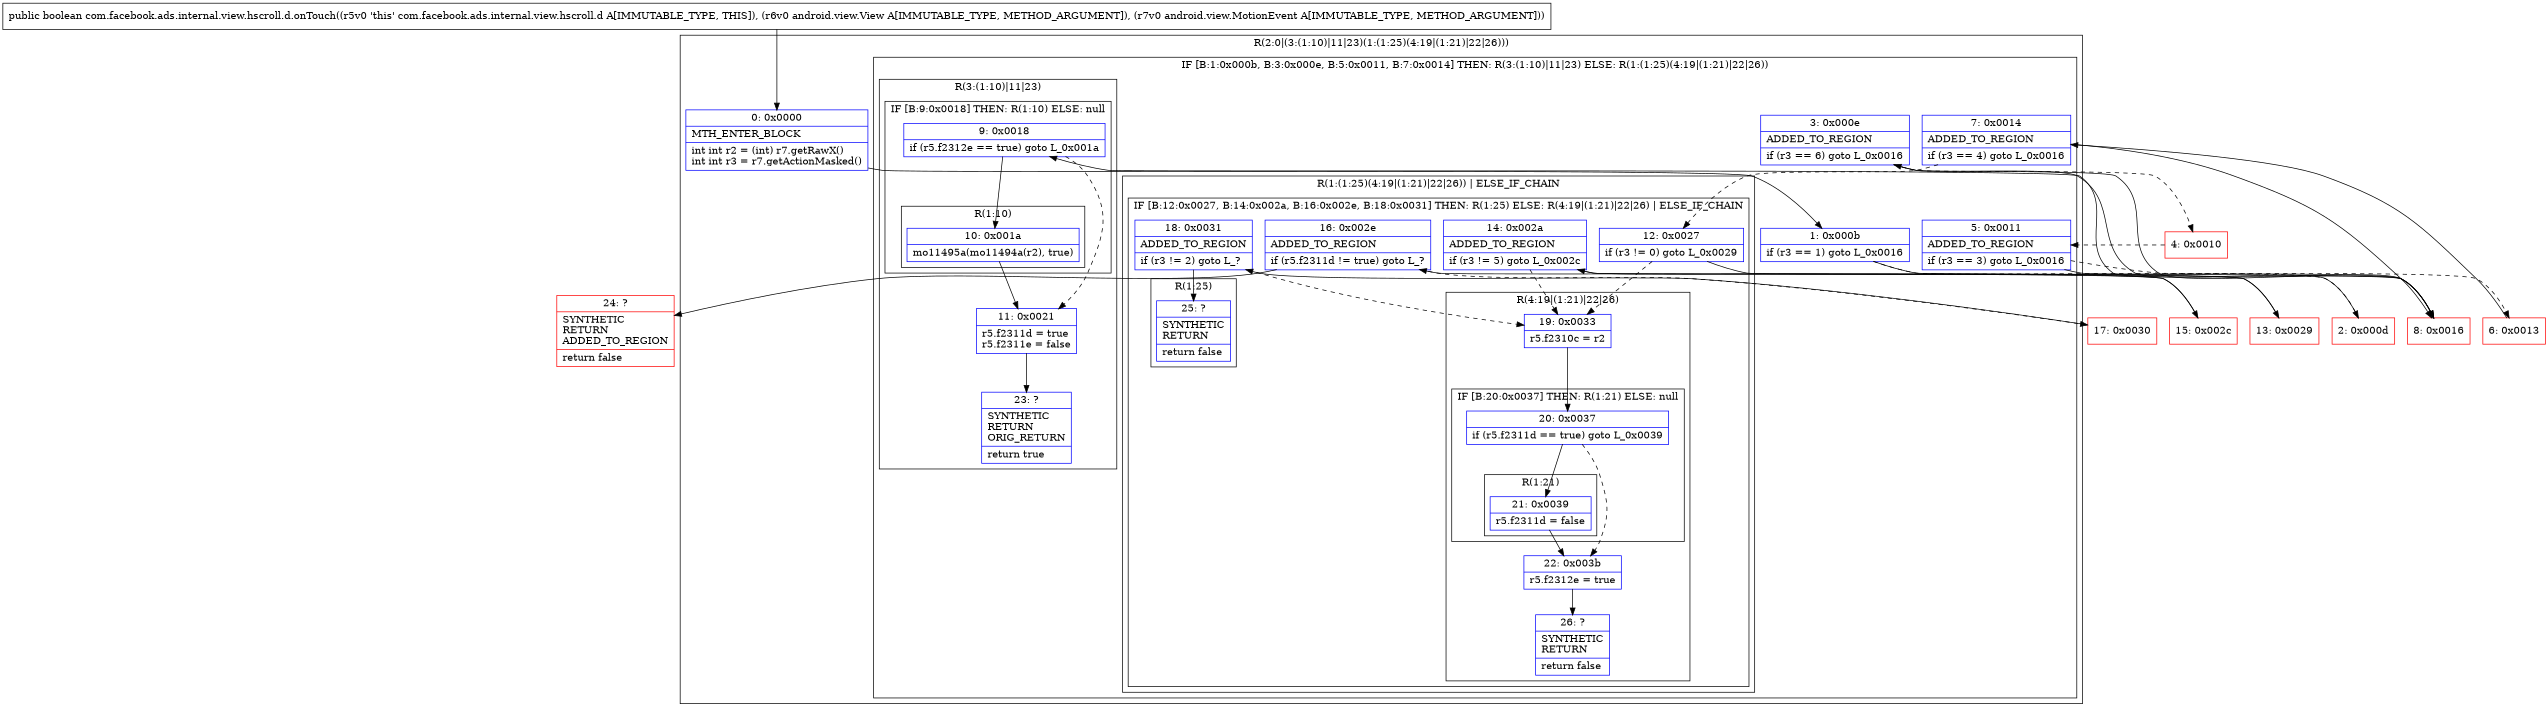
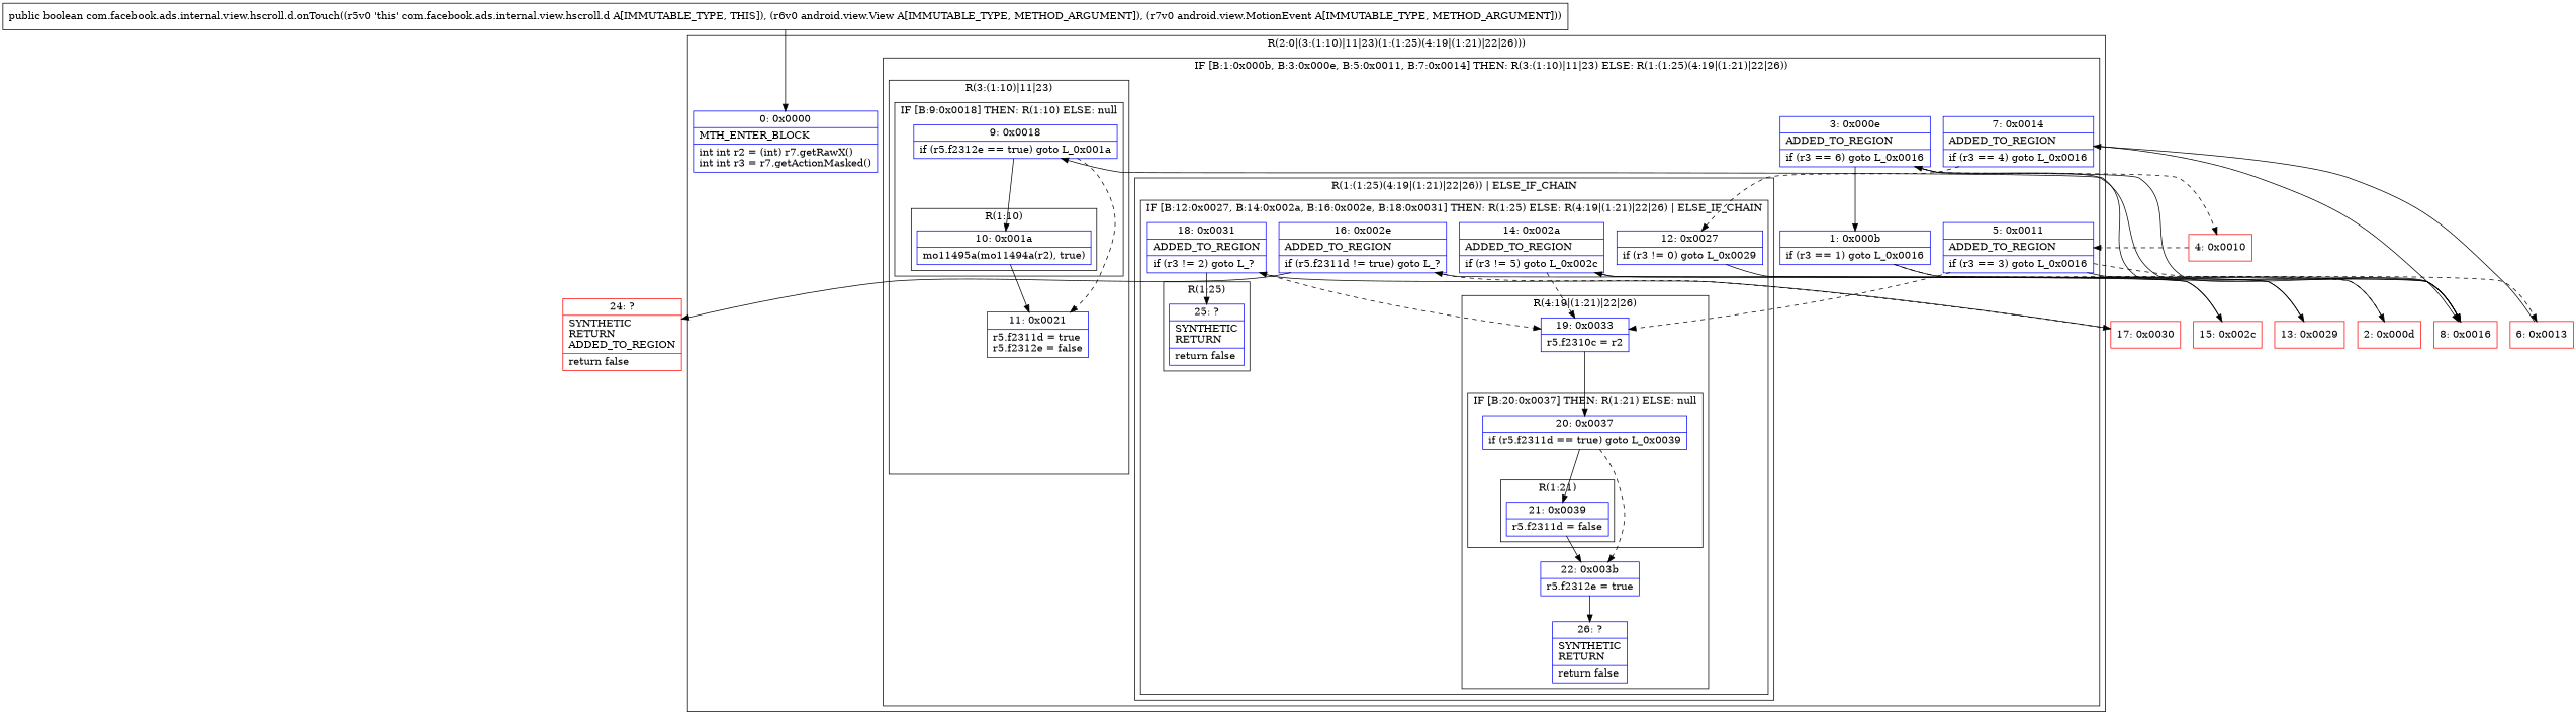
  digraph {
    node [color=blue shape=record]
    n1 [label="{10\:\ 0x001a|mo11495a(mo11494a(r2), true)\l}"]
    n2 [label="{9\:\ 0x0018|if (r5.f2312e == true) goto L_0x001a\l}"]
-   n3 [label="{11\:\ 0x0021|r5.f2311d = true\lr5.f2311e = false\l}"]
-   n4 [label="{23\:\ ?|SYNTHETIC\lRETURN\lORIG_RETURN\l|return true\l}"]
+   n3 [label="{11\:\ 0x0021|r5.f2311d = true\lr5.f2312e = false\l}"]
    n5 [label="{25\:\ ?|SYNTHETIC\lRETURN\l|return false\l}"]
    n6 [label="{21\:\ 0x0039|r5.f2311d = false\l}"]
    n7 [label="{20\:\ 0x0037|if (r5.f2311d == true) goto L_0x0039\l}"]
    n8 [label="{19\:\ 0x0033|r5.f2310c = r2\l}"]
    n9 [label="{22\:\ 0x003b|r5.f2312e = true\l}"]
    n10 [label="{26\:\ ?|SYNTHETIC\lRETURN\l|return false\l}"]
    n11 [label="{12\:\ 0x0027|if (r3 != 0) goto L_0x0029\l}"]
    n12 [label="{14\:\ 0x002a|ADDED_TO_REGION\l|if (r3 != 5) goto L_0x002c\l}"]
    n13 [label="{16\:\ 0x002e|ADDED_TO_REGION\l|if (r5.f2311d != true) goto L_?\l}"]
    n14 [label="{18\:\ 0x0031|ADDED_TO_REGION\l|if (r3 != 2) goto L_?\l}"]
    n15 [label="{1\:\ 0x000b|if (r3 == 1) goto L_0x0016\l}"]
    n16 [label="{3\:\ 0x000e|ADDED_TO_REGION\l|if (r3 == 6) goto L_0x0016\l}"]
    n17 [label="{5\:\ 0x0011|ADDED_TO_REGION\l|if (r3 == 3) goto L_0x0016\l}"]
    n18 [label="{7\:\ 0x0014|ADDED_TO_REGION\l|if (r3 == 4) goto L_0x0016\l}"]
    n19 [label="{0\:\ 0x0000|MTH_ENTER_BLOCK\l|int int r2 = (int) r7.getRawX()\lint int r3 = r7.getActionMasked()\l}"]
    n20 [color=red label="{13\:\ 0x0029}"]
    n21 [color=red label="{15\:\ 0x002c}"]
    n22 [color=red label="{17\:\ 0x0030}"]
    n23 [color=red label="{24\:\ ?|SYNTHETIC\lRETURN\lADDED_TO_REGION\l|return false\l}"]
    n24 [color=red label="{2\:\ 0x000d}"]
    n25 [color=red label="{8\:\ 0x0016}"]
    n26 [color=red label="{4\:\ 0x0010}"]
    n27 [color=red label="{6\:\ 0x0013}"]
    n28 [label="{public boolean com.facebook.ads.internal.view.hscroll.d.onTouch((r5v0 'this' com.facebook.ads.internal.view.hscroll.d A[IMMUTABLE_TYPE, THIS]), (r6v0 android.view.View A[IMMUTABLE_TYPE, METHOD_ARGUMENT]), (r7v0 android.view.MotionEvent A[IMMUTABLE_TYPE, METHOD_ARGUMENT])) }" color=""]
    subgraph cluster_1 {
      label="R(2:0|(3:(1:10)|11|23)(1:(1:25)(4:19|(1:21)|22|26)))"
      n19
      subgraph cluster_2 {
        label="IF [B:1:0x000b, B:3:0x000e, B:5:0x0011, B:7:0x0014] THEN: R(3:(1:10)|11|23) ELSE: R(1:(1:25)(4:19|(1:21)|22|26))"
        n15
        n16
        n17
        n18
        subgraph cluster_3 {
          label="R(3:(1:10)|11|23)"
          n3
-         n4
          subgraph cluster_4 {
            label="IF [B:9:0x0018] THEN: R(1:10) ELSE: null"
            n2
            subgraph cluster_5 {
              label="R(1:10)"
              n1
            }
          }
        }
        subgraph cluster_6 {
          label="R(1:(1:25)(4:19|(1:21)|22|26)) | ELSE_IF_CHAIN\l"
          subgraph cluster_7 {
            label="IF [B:12:0x0027, B:14:0x002a, B:16:0x002e, B:18:0x0031] THEN: R(1:25) ELSE: R(4:19|(1:21)|22|26) | ELSE_IF_CHAIN\l"
            n11
            n12
            n13
            n14
            subgraph cluster_8 {
              label="R(1:25)"
              n5
            }
            subgraph cluster_9 {
              label="R(4:19|(1:21)|22|26)"
              n8
              n9
              n10
              subgraph cluster_10 {
                label="IF [B:20:0x0037] THEN: R(1:21) ELSE: null"
                n7
                subgraph cluster_11 {
                  label="R(1:21)"
                  n6
                }
              }
            }
          }
        }
      }
    }
    n1 -> n3
    n2 -> n1
    n2 -> n3 [style=dashed]
-   n3 -> n4
    n6 -> n9
    n7 -> n6
    n7 -> n9 [style=dashed]
    n8 -> n7
    n9 -> n10
-   n11 -> n8 [style=dashed]
+   n17 -> n8 [style=dashed]
    n11 -> n20
    n12 -> n8 [style=dashed]
    n12 -> n21
    n13 -> n22 [style=dashed]
    n13 -> n23
    n14 -> n5
    n14 -> n8 [style=dashed]
    n15 -> n24 [style=dashed]
    n15 -> n25
    n16 -> n25
    n16 -> n26 [style=dashed]
    n17 -> n25
    n17 -> n27 [style=dashed]
    n18 -> n11 [style=dashed]
    n18 -> n25
-   n19 -> n15
+   n16 -> n15
    n20 -> n12
    n21 -> n13
    n22 -> n14
    n24 -> n16
    n25 -> n2
    n26 -> n17 [style=dashed]
    n27 -> n18
    n28 -> n19
  }
